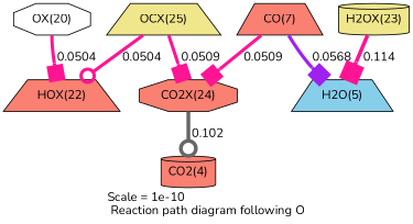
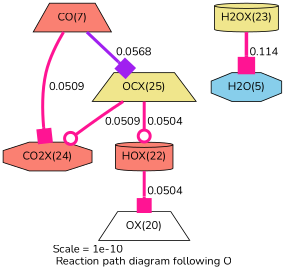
  digraph {
    fontname=Nunito
    label="Scale = 1e-10\l Reaction path diagram following O"
    node [fillcolor=salmon fontname=Nunito shape=trapezium style=filled]
    edge [arrowhead=box arrowsize=1.87 color=deeppink fontname=Nunito penwidth=3.74]
-   n1 [label="HOX(22)"]
-   n2 [fillcolor=white label="OX(20)" shape=octagon]
+   n1 [label="HOX(22)" shape=cylinder]
+   n2 [fillcolor=white label="OX(20)"]
    n3 [label="CO2X(24)" shape=octagon]
-   n4 [label="CO2(4)" shape=cylinder]
    n5 [fillcolor=khaki label="H2OX(23)" shape=cylinder]
-   n6 [fillcolor=skyblue label="H2O(5)"]
+   n6 [fillcolor=skyblue label="H2O(5)" shape=octagon]
    n7 [label="CO(7)"]
    n8 [fillcolor=khaki label="OCX(25)"]
-   n2 -> n1 [label=" 0.0504"]
-   n3 -> n4 [arrowhead=odot arrowsize=2.14 color=gray40 label=" 0.102" penwidth=4.28]
+   n1 -> n2 [label=" 0.0504"]
    n5 -> n6 [arrowsize=2.18 label=" 0.114" penwidth=4.36]
    n7 -> n3 [arrowsize=1.88 label=" 0.0509" penwidth=3.75]
-   n7 -> n6 [arrowsize=1.92 color=purple label=" 0.0568" penwidth=3.83]
+   n7 -> n8 [arrowsize=1.92 color=purple label=" 0.0568" penwidth=3.83]
    n8 -> n1 [arrowhead=odot label=" 0.0504"]
-   n8 -> n3 [arrowsize=1.88 label=" 0.0509" penwidth=3.75]
+   n8 -> n3 [arrowhead=odot arrowsize=1.88 label=" 0.0509" penwidth=3.75]
  }
